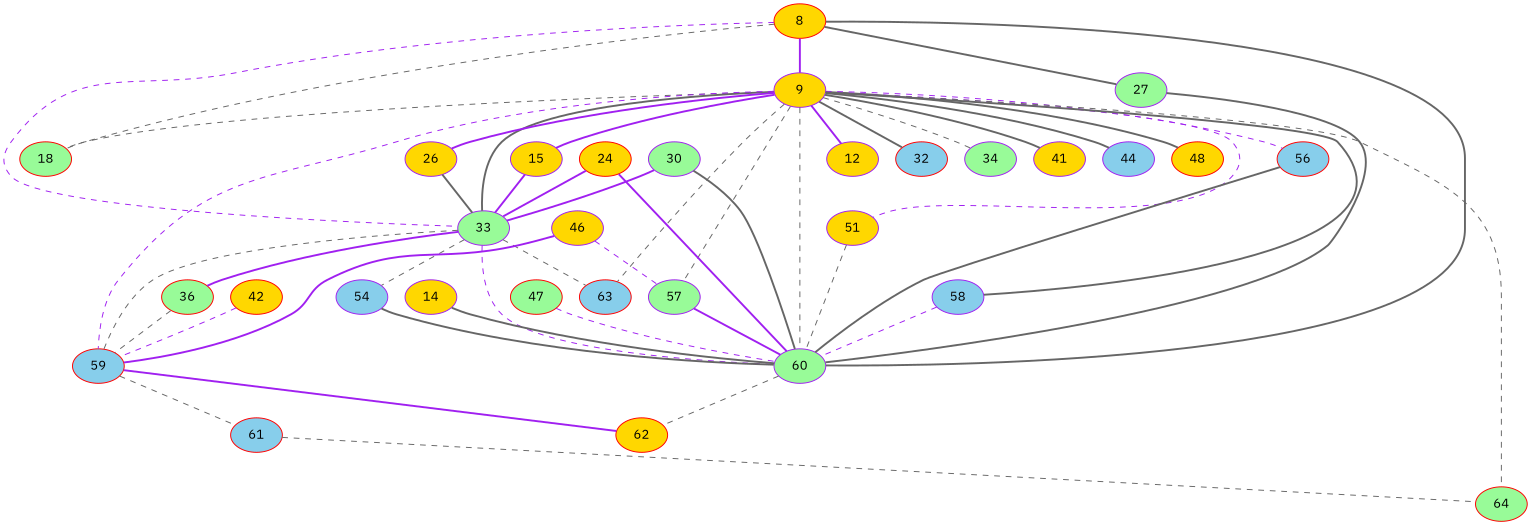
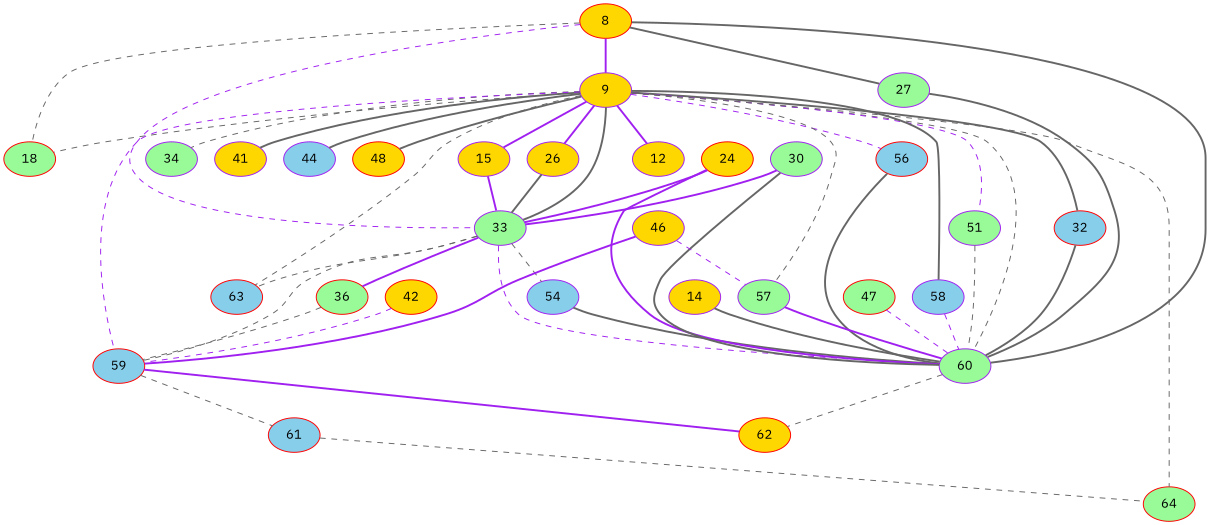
  graph {
    fontname="IBM Plex Sans"
    node [color=purple fillcolor=gold fontname="IBM Plex Sans" style=filled]
    edge [color=gray40 fontname="IBM Plex Sans" style=bold]
    8 [color=red super="+1"]
    9 [super="+5+4"]
    18 [color=red fillcolor=palegreen]
    27 [fillcolor=palegreen]
    33 [fillcolor=palegreen super="+22+10"]
    60 [fillcolor=palegreen super="+49+7+13+31"]
    12
    15
    26
    32 [color=red fillcolor=skyblue]
    34 [fillcolor=palegreen]
    41
    44 [fillcolor=skyblue]
    48 [color=red]
-   51
+   51 [fillcolor=palegreen]
    56 [color=red fillcolor=skyblue super="+52"]
    57 [fillcolor=palegreen super="+40"]
    58 [fillcolor=skyblue super="+55"]
    59 [color=red fillcolor=skyblue super="+29+45+50"]
    63 [color=red fillcolor=skyblue super="+16"]
    64 [color=red fillcolor=palegreen super="+39+53"]
    36 [color=red fillcolor=palegreen]
    54 [fillcolor=skyblue]
    62 [color=red]
    61 [color=red fillcolor=skyblue]
    14
    24 [color=red]
    30 [fillcolor=palegreen]
    42 [color=red super="+35"]
    46
    47 [color=red fillcolor=palegreen]
    8 -- 9 [color=purple weight=8]
    8 -- 18 [style=dashed]
    8 -- 27
    8 -- 33 [color=purple style=dashed weight=4]
    8 -- 60 [weight=6]
    9 -- 18 [style=dashed]
    9 -- 33 [weight=9]
    9 -- 60 [style=dashed weight=11]
    9 -- 12 [color=purple weight=2]
    9 -- 15 [color=purple]
    9 -- 26 [color=purple]
    9 -- 32
    9 -- 34 [style=dashed weight=2]
    9 -- 41 [weight=2]
    9 -- 44 [weight=2]
    9 -- 48 [weight=2]
    9 -- 51 [color=purple style=dashed]
    9 -- 56 [color=purple style=dashed weight=3]
    9 -- 57 [style=dashed]
    9 -- 58
    9 -- 59 [color=purple style=dashed weight=8]
    9 -- 63 [style=dashed]
    9 -- 64 [style=dashed weight=4]
    27 -- 60
    33 -- 60 [color=purple style=dashed weight=5]
    33 -- 59 [style=dashed weight=2]
    33 -- 63 [style=dashed weight=2]
    33 -- 36 [color=purple]
    33 -- 54 [style=dashed]
    60 -- 62 [style=dashed]
    15 -- 33 [color=purple]
    26 -- 33
+   32 -- 60
    51 -- 60 [style=dashed]
    56 -- 60
    57 -- 60 [color=purple weight=3]
    58 -- 60 [color=purple style=dashed weight=2]
    59 -- 62 [color=purple]
    59 -- 61 [style=dashed]
    36 -- 59 [style=dashed]
    54 -- 60
    61 -- 64 [style=dashed]
    14 -- 60 [weight=3]
    24 -- 33 [color=purple]
    24 -- 60 [color=purple]
    30 -- 33 [color=purple]
    30 -- 60
    42 -- 59 [color=purple style=dashed]
    46 -- 57 [color=purple style=dashed]
    46 -- 59 [color=purple]
    47 -- 60 [color=purple style=dashed weight=2]
  }
